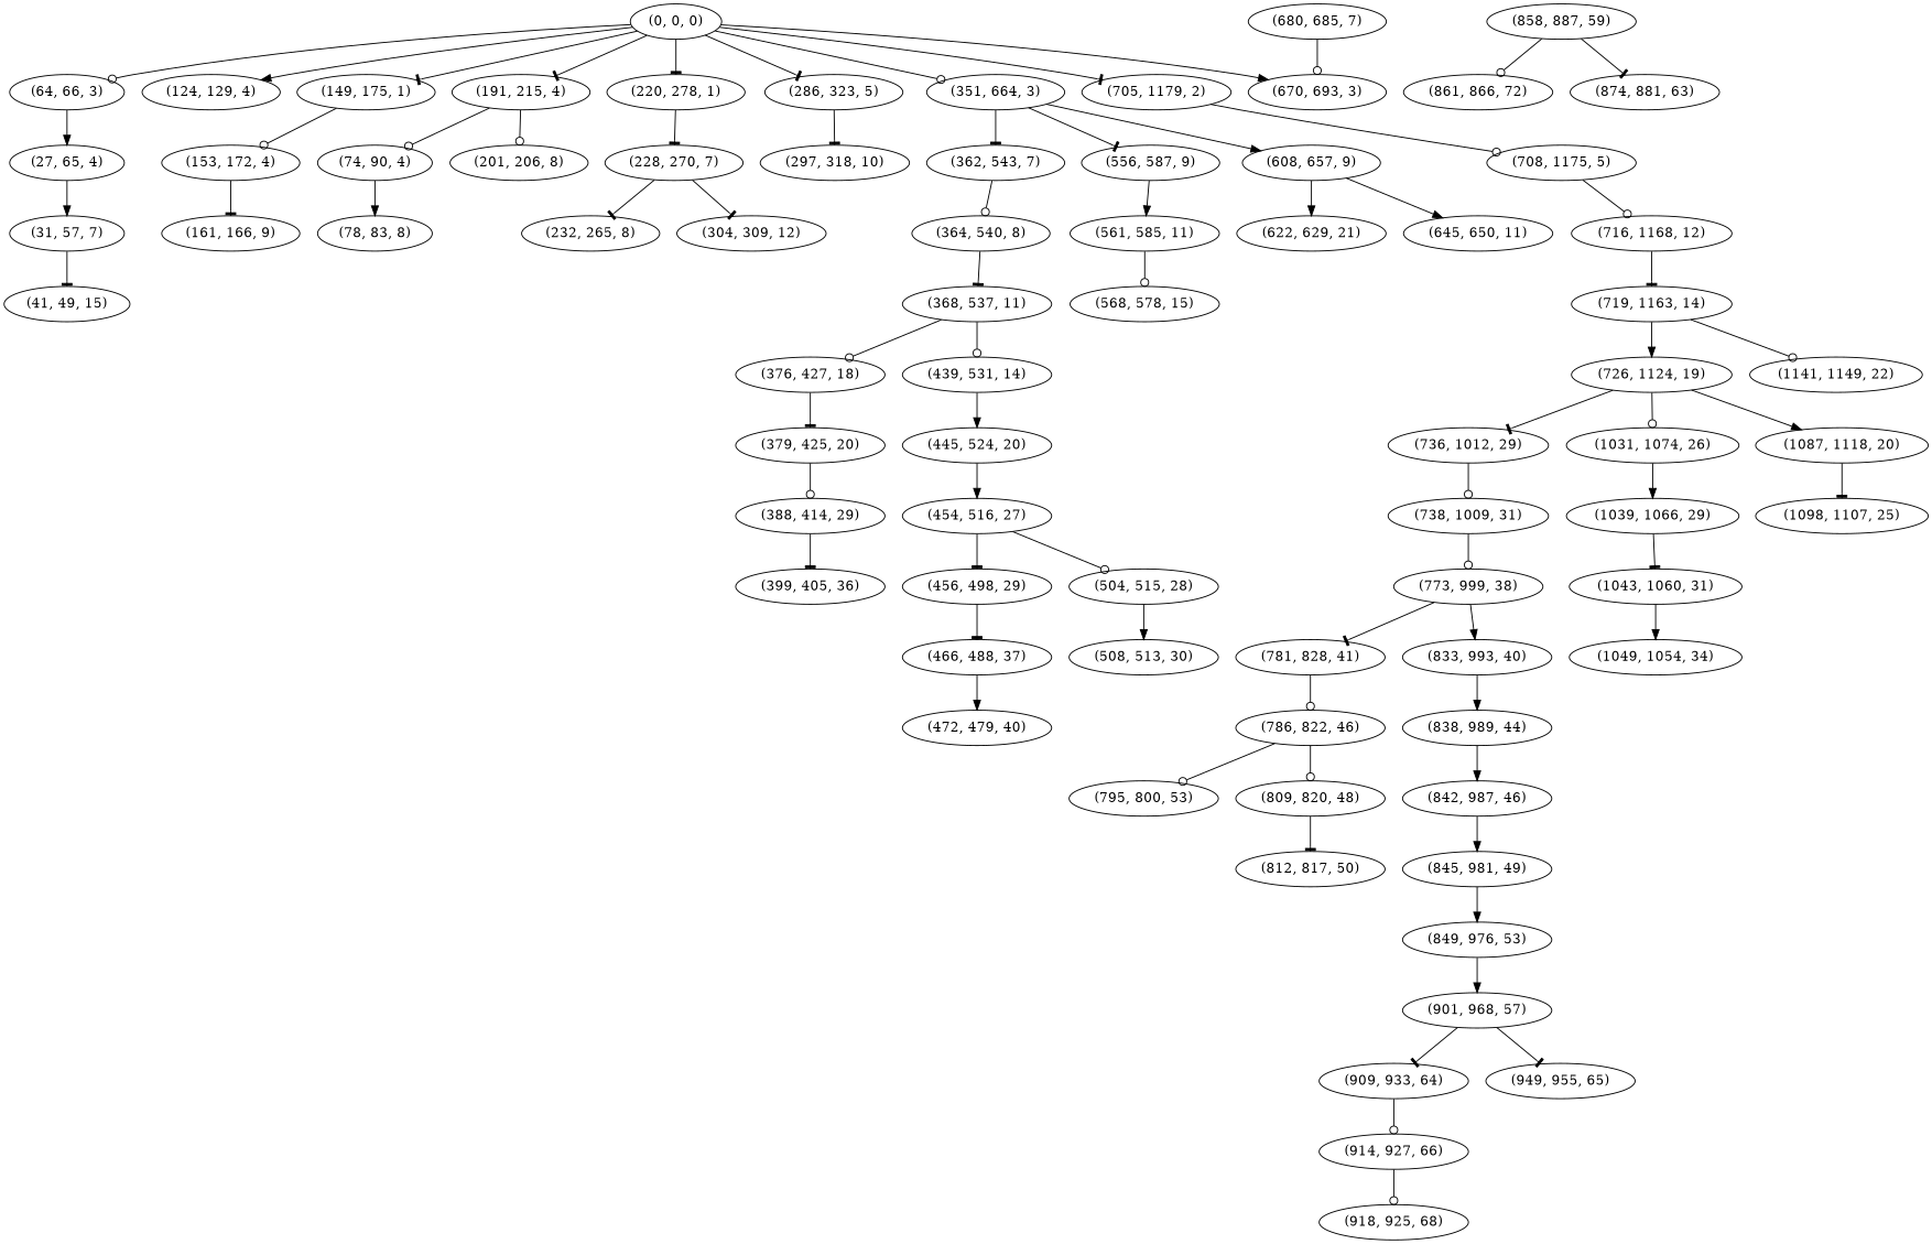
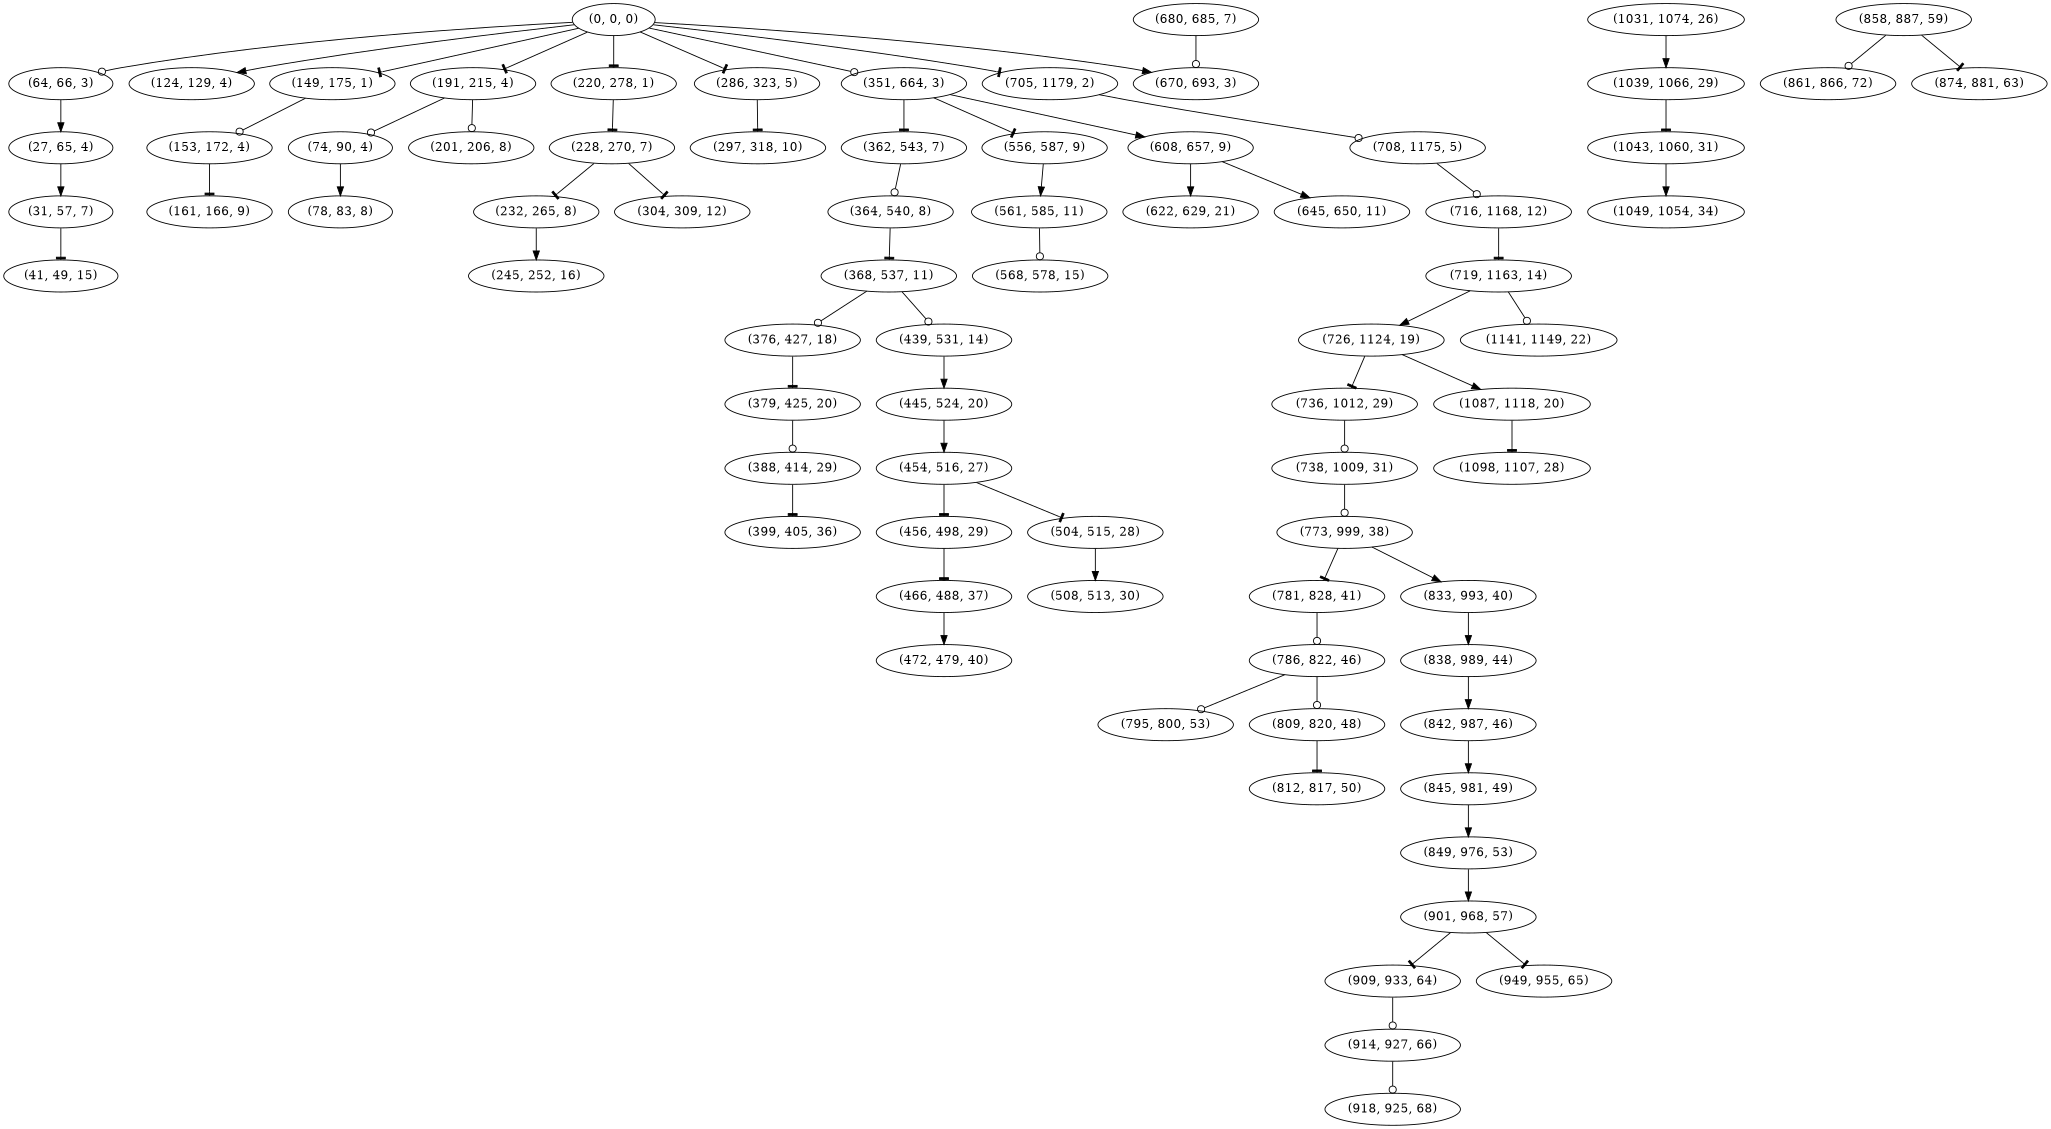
  digraph {
    edge [arrowhead=tee]
    n1 [label="(64, 66, 3)"]
    "(0, 0, 0)"
    "(124, 129, 4)"
    "(149, 175, 1)"
    "(191, 215, 4)"
    "(220, 278, 1)"
    "(286, 323, 5)"
    "(351, 664, 3)"
    "(670, 693, 3)"
    "(705, 1179, 2)"
    "(27, 65, 4)"
    "(74, 90, 4)"
    "(78, 83, 8)"
    "(153, 172, 4)"
    "(201, 206, 8)"
    "(228, 270, 7)"
    "(297, 318, 10)"
    "(362, 543, 7)"
    "(556, 587, 9)"
    "(608, 657, 9)"
    "(708, 1175, 5)"
    "(31, 57, 7)"
    "(41, 49, 15)"
    "(161, 166, 9)"
    "(232, 265, 8)"
    "(304, 309, 12)"
+   "(245, 252, 16)"
    "(364, 540, 8)"
    "(561, 585, 11)"
    "(622, 629, 21)"
    "(645, 650, 11)"
    "(368, 537, 11)"
    "(376, 427, 18)"
    "(439, 531, 14)"
    "(379, 425, 20)"
    "(445, 524, 20)"
    "(388, 414, 29)"
    "(399, 405, 36)"
    "(454, 516, 27)"
    "(456, 498, 29)"
    "(504, 515, 28)"
    "(466, 488, 37)"
    "(508, 513, 30)"
    "(472, 479, 40)"
    "(568, 578, 15)"
    "(680, 685, 7)"
    "(716, 1168, 12)"
    "(719, 1163, 14)"
    "(726, 1124, 19)"
    "(1141, 1149, 22)"
    "(736, 1012, 29)"
    "(1031, 1074, 26)"
    "(1087, 1118, 20)"
    "(738, 1009, 31)"
    "(1039, 1066, 29)"
-   "(1098, 1107, 28)" [label="(1098, 1107, 25)"]
+   "(1098, 1107, 28)"
    "(773, 999, 38)"
    "(781, 828, 41)"
    "(833, 993, 40)"
    "(786, 822, 46)"
    "(838, 989, 44)"
    "(795, 800, 53)"
    "(809, 820, 48)"
    "(812, 817, 50)"
    "(842, 987, 46)"
    "(845, 981, 49)"
    "(849, 976, 53)"
    "(901, 968, 57)"
    n69 [label="(861, 866, 72)"]
    "(858, 887, 59)"
    "(874, 881, 63)"
    "(909, 933, 64)"
    "(949, 955, 65)"
    "(914, 927, 66)"
    "(918, 925, 68)"
    "(1043, 1060, 31)"
    "(1049, 1054, 34)"
    n1 -> "(27, 65, 4)" [arrowhead=normal]
    "(0, 0, 0)" -> n1 [arrowhead=odot]
    "(0, 0, 0)" -> "(124, 129, 4)" [arrowhead=normal]
    "(0, 0, 0)" -> "(149, 175, 1)"
    "(0, 0, 0)" -> "(191, 215, 4)"
    "(0, 0, 0)" -> "(220, 278, 1)"
    "(0, 0, 0)" -> "(286, 323, 5)"
    "(0, 0, 0)" -> "(351, 664, 3)" [arrowhead=odot]
    "(0, 0, 0)" -> "(670, 693, 3)" [arrowhead=normal]
    "(0, 0, 0)" -> "(705, 1179, 2)"
    "(149, 175, 1)" -> "(153, 172, 4)" [arrowhead=odot]
    "(191, 215, 4)" -> "(74, 90, 4)" [arrowhead=odot]
    "(191, 215, 4)" -> "(201, 206, 8)" [arrowhead=odot]
    "(220, 278, 1)" -> "(228, 270, 7)"
    "(286, 323, 5)" -> "(297, 318, 10)"
    "(351, 664, 3)" -> "(362, 543, 7)"
    "(351, 664, 3)" -> "(556, 587, 9)"
    "(351, 664, 3)" -> "(608, 657, 9)" [arrowhead=normal]
    "(705, 1179, 2)" -> "(708, 1175, 5)" [arrowhead=odot]
    "(27, 65, 4)" -> "(31, 57, 7)" [arrowhead=normal]
    "(74, 90, 4)" -> "(78, 83, 8)" [arrowhead=normal]
    "(153, 172, 4)" -> "(161, 166, 9)"
    "(228, 270, 7)" -> "(232, 265, 8)"
    "(228, 270, 7)" -> "(304, 309, 12)"
    "(362, 543, 7)" -> "(364, 540, 8)" [arrowhead=odot]
    "(556, 587, 9)" -> "(561, 585, 11)" [arrowhead=normal]
    "(608, 657, 9)" -> "(622, 629, 21)" [arrowhead=normal]
    "(608, 657, 9)" -> "(645, 650, 11)" [arrowhead=normal]
    "(708, 1175, 5)" -> "(716, 1168, 12)" [arrowhead=odot]
    "(31, 57, 7)" -> "(41, 49, 15)"
+   "(232, 265, 8)" -> "(245, 252, 16)" [arrowhead=normal]
    "(364, 540, 8)" -> "(368, 537, 11)"
    "(561, 585, 11)" -> "(568, 578, 15)" [arrowhead=odot]
    "(368, 537, 11)" -> "(376, 427, 18)" [arrowhead=odot]
    "(368, 537, 11)" -> "(439, 531, 14)" [arrowhead=odot]
    "(376, 427, 18)" -> "(379, 425, 20)"
    "(439, 531, 14)" -> "(445, 524, 20)" [arrowhead=normal]
    "(379, 425, 20)" -> "(388, 414, 29)" [arrowhead=odot]
    "(445, 524, 20)" -> "(454, 516, 27)" [arrowhead=normal]
    "(388, 414, 29)" -> "(399, 405, 36)"
    "(454, 516, 27)" -> "(456, 498, 29)"
-   "(454, 516, 27)" -> "(504, 515, 28)" [arrowhead=odot]
+   "(454, 516, 27)" -> "(504, 515, 28)"
    "(456, 498, 29)" -> "(466, 488, 37)"
    "(504, 515, 28)" -> "(508, 513, 30)" [arrowhead=normal]
    "(466, 488, 37)" -> "(472, 479, 40)" [arrowhead=normal]
    "(680, 685, 7)" -> "(670, 693, 3)" [arrowhead=odot]
    "(716, 1168, 12)" -> "(719, 1163, 14)"
    "(719, 1163, 14)" -> "(726, 1124, 19)" [arrowhead=normal]
    "(719, 1163, 14)" -> "(1141, 1149, 22)" [arrowhead=odot]
    "(726, 1124, 19)" -> "(736, 1012, 29)"
-   "(726, 1124, 19)" -> "(1031, 1074, 26)" [arrowhead=odot]
    "(726, 1124, 19)" -> "(1087, 1118, 20)" [arrowhead=normal]
    "(736, 1012, 29)" -> "(738, 1009, 31)" [arrowhead=odot]
    "(1031, 1074, 26)" -> "(1039, 1066, 29)" [arrowhead=normal]
    "(1087, 1118, 20)" -> "(1098, 1107, 28)"
    "(738, 1009, 31)" -> "(773, 999, 38)" [arrowhead=odot]
    "(1039, 1066, 29)" -> "(1043, 1060, 31)"
    "(773, 999, 38)" -> "(781, 828, 41)"
    "(773, 999, 38)" -> "(833, 993, 40)" [arrowhead=normal]
    "(781, 828, 41)" -> "(786, 822, 46)" [arrowhead=odot]
    "(833, 993, 40)" -> "(838, 989, 44)" [arrowhead=normal]
    "(786, 822, 46)" -> "(795, 800, 53)" [arrowhead=odot]
    "(786, 822, 46)" -> "(809, 820, 48)" [arrowhead=odot]
    "(838, 989, 44)" -> "(842, 987, 46)" [arrowhead=normal]
    "(809, 820, 48)" -> "(812, 817, 50)"
    "(842, 987, 46)" -> "(845, 981, 49)" [arrowhead=normal]
    "(845, 981, 49)" -> "(849, 976, 53)" [arrowhead=normal]
    "(849, 976, 53)" -> "(901, 968, 57)" [arrowhead=normal]
    "(901, 968, 57)" -> "(909, 933, 64)"
    "(901, 968, 57)" -> "(949, 955, 65)"
    "(858, 887, 59)" -> n69 [arrowhead=odot]
    "(858, 887, 59)" -> "(874, 881, 63)"
    "(909, 933, 64)" -> "(914, 927, 66)" [arrowhead=odot]
    "(914, 927, 66)" -> "(918, 925, 68)" [arrowhead=odot]
    "(1043, 1060, 31)" -> "(1049, 1054, 34)" [arrowhead=normal]
  }
